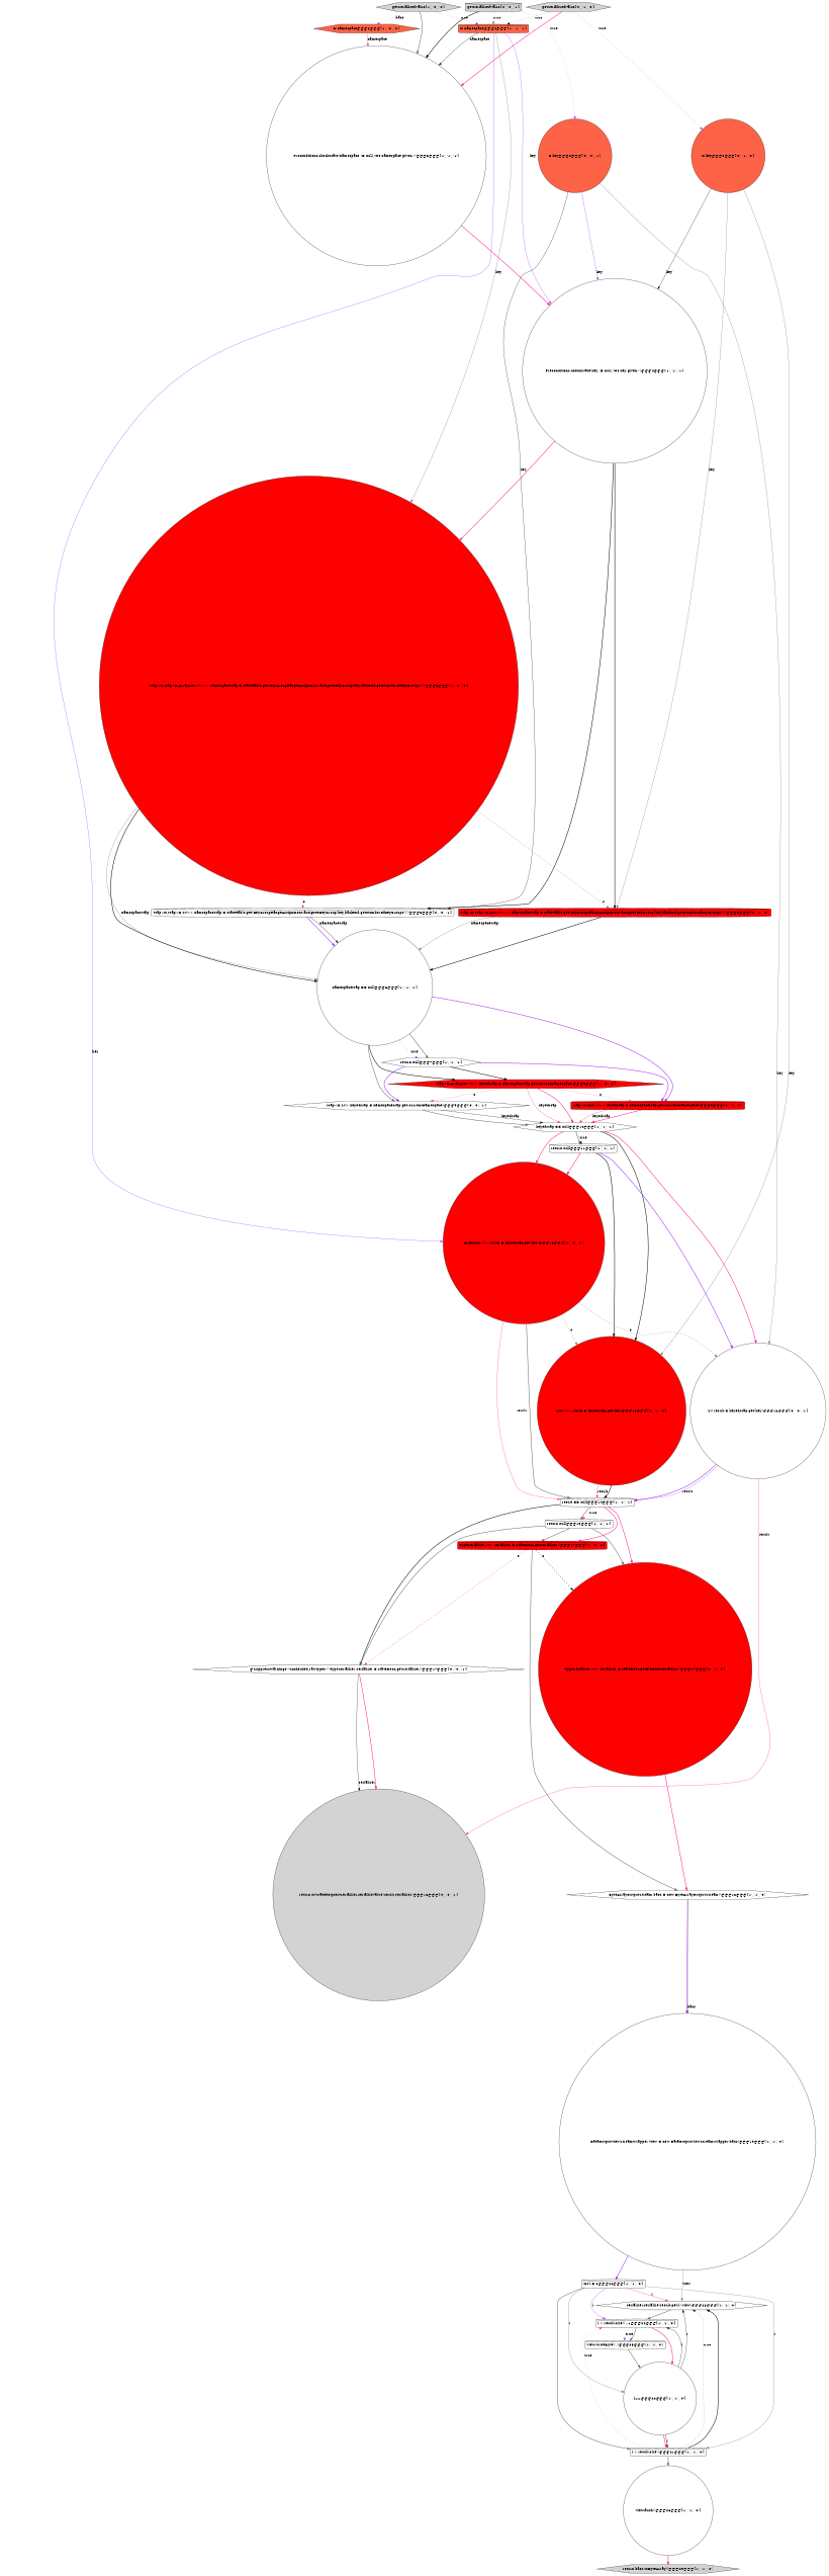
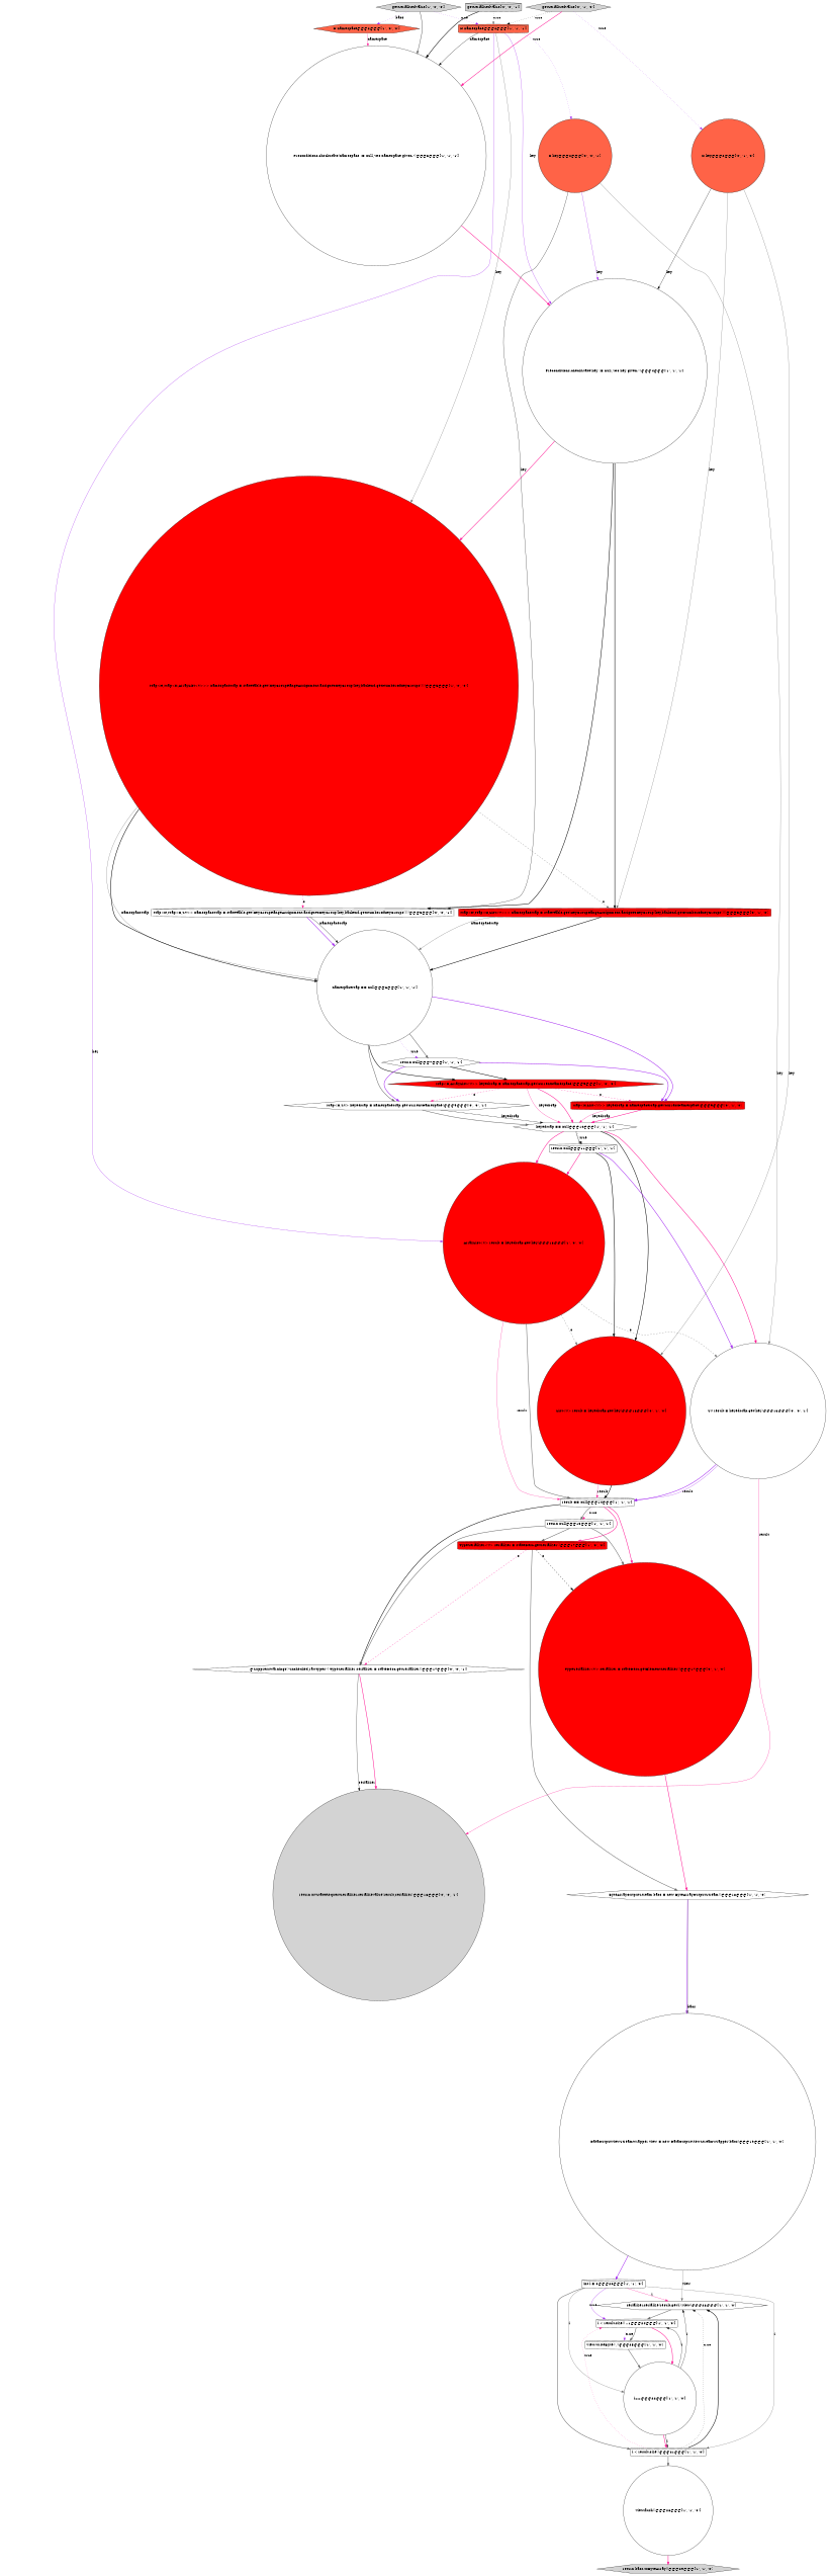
  digraph {
    node [fillcolor=white shape=circle style=filled]
    edge [color=gray40 style=bold]
    n1 [label="keyedMap == null@@@10@@@['1', '1', '1']" shape=hexagon]
    n2 [label="return null@@@11@@@['1', '1', '1']" shape=cylinder]
    n3 [fillcolor=red label="List<V> result = keyedMap.get(key)@@@13@@@['0', '1', '0']"]
    n4 [fillcolor=red label="ArrayList<V> result = keyedMap.get(key)@@@13@@@['1', '0', '0']"]
    n5 [label="SV result = keyedMap.get(key)@@@13@@@['0', '0', '1']"]
    n6 [label="result == null@@@14@@@['1', '1', '1']" shape=cylinder]
    n7 [fillcolor=lightgray label="return KvStateRequestSerializer.serializeValue(result,serializer)@@@18@@@['0', '0', '1']"]
    n8 [label="Map<K,SV> keyedMap = namespaceMap.get(currentNamespace)@@@9@@@['0', '0', '1']" shape=hexagon]
    n9 [fillcolor=tomato label="K key@@@2@@@['0', '1', '0']"]
    n10 [fillcolor=red label="Map<N,Map<K,List<V>>> namespaceMap = stateTable.get(KeyGroupRangeAssignment.assignToKeyGroup(key,backend.getNumberOfKeyGroups()))@@@5@@@['0', '1', '0']" shape=cylinder]
    n11 [label="Preconditions.checkState(key != null,\"No key given.\")@@@4@@@['1', '1', '1']"]
    n12 [label="namespaceMap == null@@@6@@@['1', '1', '1']"]
    n13 [label="Map<N,Map<K,SV>> namespaceMap = stateTable.get(KeyGroupRangeAssignment.assignToKeyGroup(key,backend.getNumberOfKeyGroups()))@@@5@@@['0', '0', '1']" shape=cylinder]
    n14 [fillcolor=red label="Map<N,Map<K,ArrayList<V>>> namespaceMap = stateTable.get(KeyGroupRangeAssignment.assignToKeyGroup(key,backend.getNumberOfKeyGroups()))@@@5@@@['1', '0', '0']"]
    n15 [fillcolor=red label="Map<K,List<V>> keyedMap = namespaceMap.get(currentNamespace)@@@9@@@['0', '1', '0']" shape=cylinder]
    n16 [label="return null@@@7@@@['1', '1', '1']" shape=hexagon]
    n17 [fillcolor=red label="Map<K,ArrayList<V>> keyedMap = namespaceMap.get(currentNamespace)@@@9@@@['1', '0', '0']" shape=hexagon]
    n18 [label="view.flush()@@@28@@@['1', '1', '0']"]
    n19 [fillcolor=lightgray label="return baos.toByteArray()@@@29@@@['1', '1', '0']" shape=hexagon]
    n20 [label="return null@@@15@@@['1', '1', '1']" shape=cylinder]
    n21 [label="@SuppressWarnings(\"unchecked,rawtypes\") TypeSerializer serializer = stateDesc.getSerializer()@@@17@@@['0', '0', '1']" shape=hexagon]
    n22 [fillcolor=red label="TypeSerializer<V> serializer = stateDesc.getSerializer()@@@17@@@['1', '0', '0']" shape=cylinder]
    n23 [fillcolor=red label="TypeSerializer<V> serializer = stateDesc.getElementSerializer()@@@17@@@['0', '1', '0']"]
    n24 [label="ByteArrayOutputStream baos = new ByteArrayOutputStream()@@@18@@@['1', '1', '0']" shape=hexagon]
    n25 [label="DataOutputViewStreamWrapper view = new DataOutputViewStreamWrapper(baos)@@@19@@@['1', '1', '0']"]
    n26 [label="int i = 0@@@20@@@['1', '1', '0']" shape=cylinder]
    n27 [label="serializer.serialize(result.get(i),view)@@@23@@@['1', '1', '0']" shape=hexagon]
    n28 [label="i < result.size()@@@21@@@['1', '1', '0']" shape=cylinder]
    n29 [label="i++@@@22@@@['1', '1', '0']"]
    n30 [label="i < result.size() - 1@@@24@@@['1', '1', '0']" shape=cylinder]
    n31 [label="view.writeByte(',')@@@25@@@['1', '1', '0']" shape=cylinder]
    n32 [fillcolor=lightgray label="getSerializedValue['0', '1', '0']" shape=hexagon]
    n33 [fillcolor=tomato label="N namespace@@@2@@@['1', '1', '1']" shape=cylinder]
    n34 [label="Preconditions.checkState(namespace != null,\"No namespace given.\")@@@3@@@['1', '1', '1']"]
    n35 [fillcolor=tomato label="K key@@@2@@@['0', '0', '1']"]
    n36 [fillcolor=lightgray label="getSerializedValue['0', '0', '1']" shape=cylinder]
    n37 [fillcolor=tomato label="N namespace@@@2@@@['1', '0', '0']" shape=hexagon]
    n38 [fillcolor=lightgray label="getSerializedValue['1', '0', '0']" shape=hexagon]
    n1 -> n2
    n1 -> n2 [color=black label=true style=dotted]
    n1 -> n3 [color=black]
    n1 -> n4 [color=deeppink]
    n1 -> n5 [color=deeppink]
    n2 -> n3 [color=black]
    n2 -> n4 [color=deeppink]
    n2 -> n5 [color=purple]
    n3 -> n6 [color=deeppink label=result style=solid]
    n3 -> n6 [color=black]
    n4 -> n3 [label=0 style=dashed]
    n4 -> n5 [label=0 style=dashed]
    n4 -> n6 [color=deeppink label=result style=solid]
    n4 -> n6
    n5 -> n6 [color=purple]
    n5 -> n6 [color=purple label=result style=solid]
    n5 -> n7 [color=deeppink label=result style=solid]
    n6 -> n20
    n6 -> n20 [color=deeppink label=true style=dotted]
    n6 -> n21 [color=black]
    n6 -> n22 [color=deeppink]
    n6 -> n23 [color=deeppink]
    n8 -> n1
    n8 -> n1 [color=black label=keyedMap style=solid]
    n9 -> n3 [label=key style=solid]
    n9 -> n10 [label=key style=solid]
    n9 -> n11 [color=black label=key style=solid]
    n10 -> n12 [label=namespaceMap style=solid]
    n10 -> n12 [color=black]
    n11 -> n10 [color=black]
    n11 -> n13 [color=black]
    n11 -> n14 [color=deeppink]
    n12 -> n8
    n12 -> n15 [color=purple]
    n12 -> n16 [color=purple label=true style=dotted]
    n12 -> n16
    n12 -> n17 [color=black]
    n13 -> n12 [color=purple]
    n13 -> n12 [color=black label=namespaceMap style=solid]
    n14 -> n10 [label=0 style=dashed]
    n14 -> n12 [label=namespaceMap style=solid]
    n14 -> n12 [color=black]
    n14 -> n13 [color=deeppink label=0 style=dashed]
    n15 -> n1 [color=deeppink]
    n15 -> n1 [color=deeppink label=keyedMap style=solid]
    n16 -> n8 [color=purple]
    n16 -> n15 [color=purple]
    n16 -> n17 [color=black]
    n17 -> n1 [color=deeppink]
    n17 -> n1 [color=deeppink label=keyedMap style=solid]
    n17 -> n8 [color=deeppink label=0 style=dashed]
    n17 -> n15 [color=deeppink label=0 style=dashed]
    n18 -> n19 [color=deeppink]
    n20 -> n21
    n20 -> n22
    n20 -> n23
    n21 -> n7 [color=black label=serializer style=solid]
    n21 -> n7 [color=deeppink]
    n22 -> n21 [color=deeppink label=0 style=dashed]
    n22 -> n23 [color=black label=0 style=dashed]
    n22 -> n24
    n23 -> n24 [color=deeppink]
    n24 -> n25 [color=purple]
    n24 -> n25 [label=baos style=solid]
    n25 -> n26 [color=purple]
    n25 -> n27 [label=view style=solid]
    n26 -> n27 [color=deeppink label=i style=solid]
    n26 -> n28
    n26 -> n28 [label=i style=solid]
    n26 -> n29 [label=i style=solid]
-   n26 -> n30 [color=purple label=i style=solid]
+   n26 -> n30 [color=purple label=true style=solid]
    n27 -> n30
    n28 -> n18
    n28 -> n27 [color=black label=true style=dotted]
    n28 -> n27 [color=black]
    n28 -> n30 [color=deeppink label=true style=dotted]
    n29 -> n27 [color=black label=i style=solid]
    n29 -> n28 [color=black label=i style=solid]
    n29 -> n28 [color=deeppink]
    n29 -> n30 [color=black label=i style=solid]
    n30 -> n29 [color=deeppink]
    n30 -> n31 [color=purple label=true style=dotted]
    n30 -> n31
    n31 -> n29
    n32 -> n9 [color=purple label=true style=dotted]
    n32 -> n33 [color=black label=true style=dotted]
    n32 -> n34 [color=deeppink]
    n33 -> n4 [color=purple label=key style=solid]
    n33 -> n11 [color=purple label=key style=solid]
    n33 -> n14 [label=key style=solid]
    n33 -> n34 [color=black label=namespace style=solid]
    n34 -> n11 [color=deeppink]
    n35 -> n5 [label=key style=solid]
    n35 -> n11 [color=purple label=key style=solid]
    n35 -> n13 [color=black label=key style=solid]
    n36 -> n33 [label=true style=dotted]
    n36 -> n34 [color=black]
-   n36 -> n35 [color=purple label=true style=dotted]
+   n33 -> n35 [color=purple label=true style=dotted]
    n37 -> n34 [color=deeppink label=namespace style=solid]
    n38 -> n33 [color=purple label=true style=dotted]
    n38 -> n34
    n38 -> n37 [color=purple label=baos style=dotted]
  }
